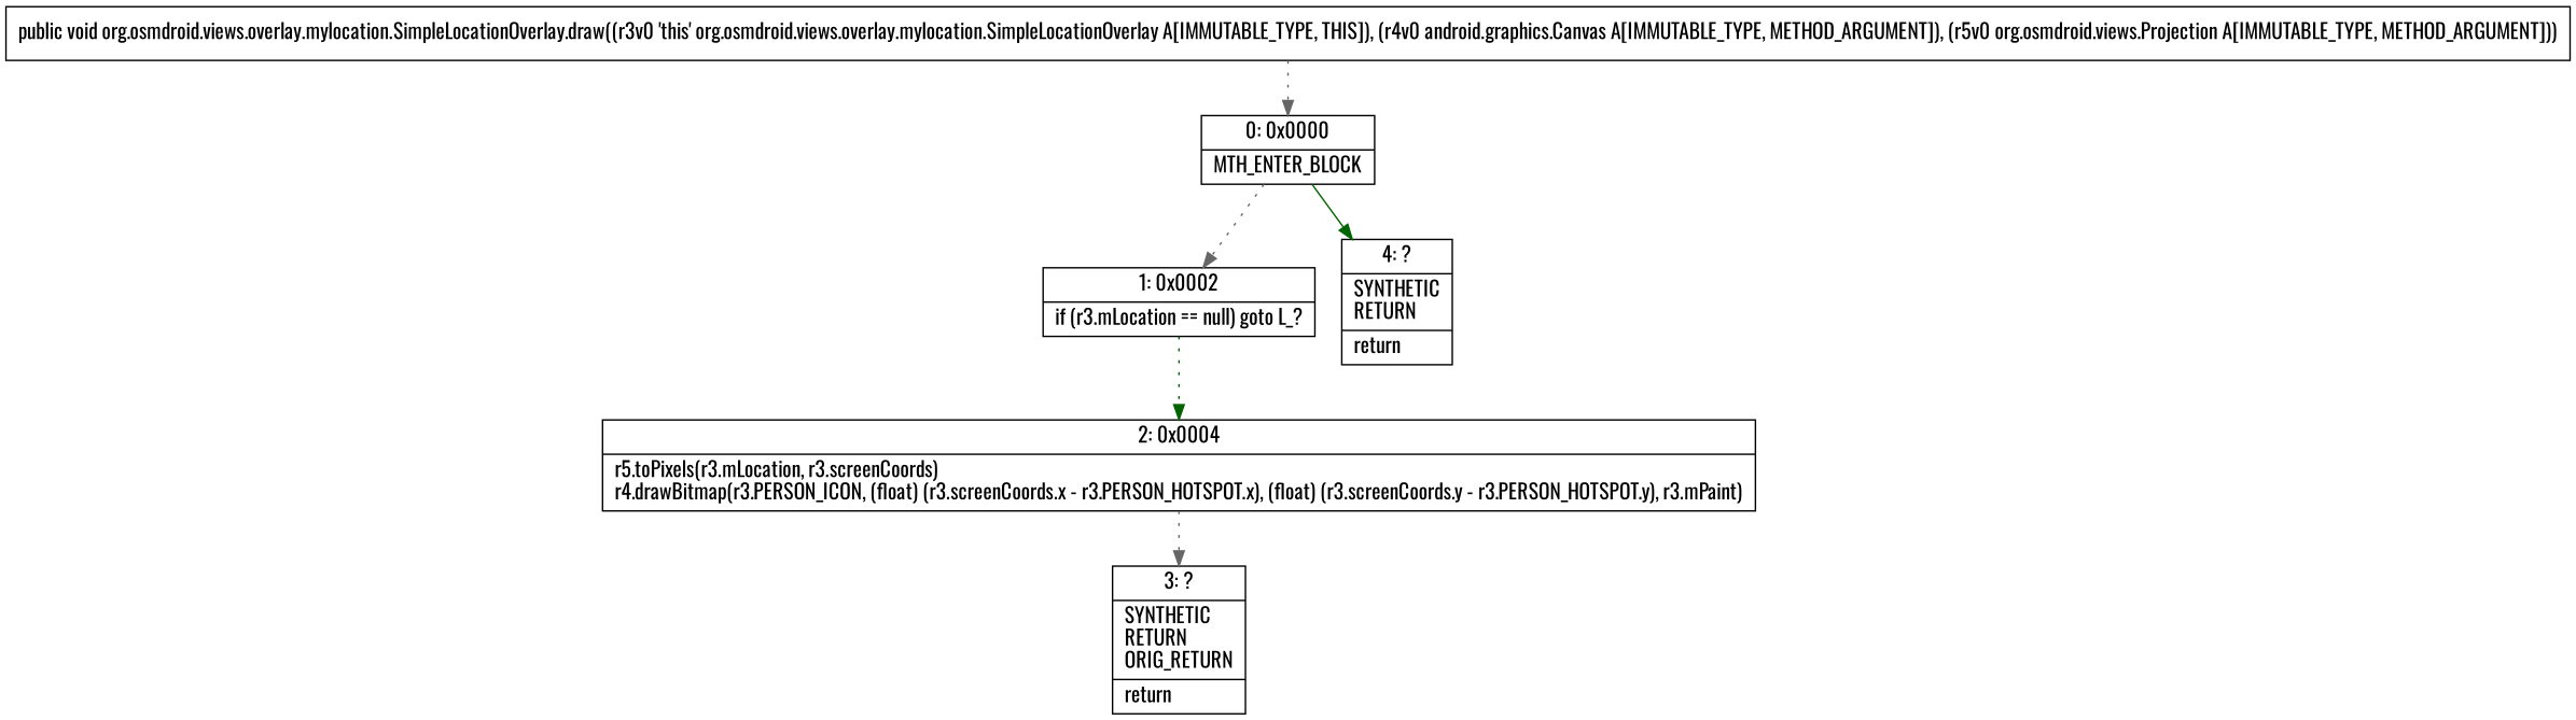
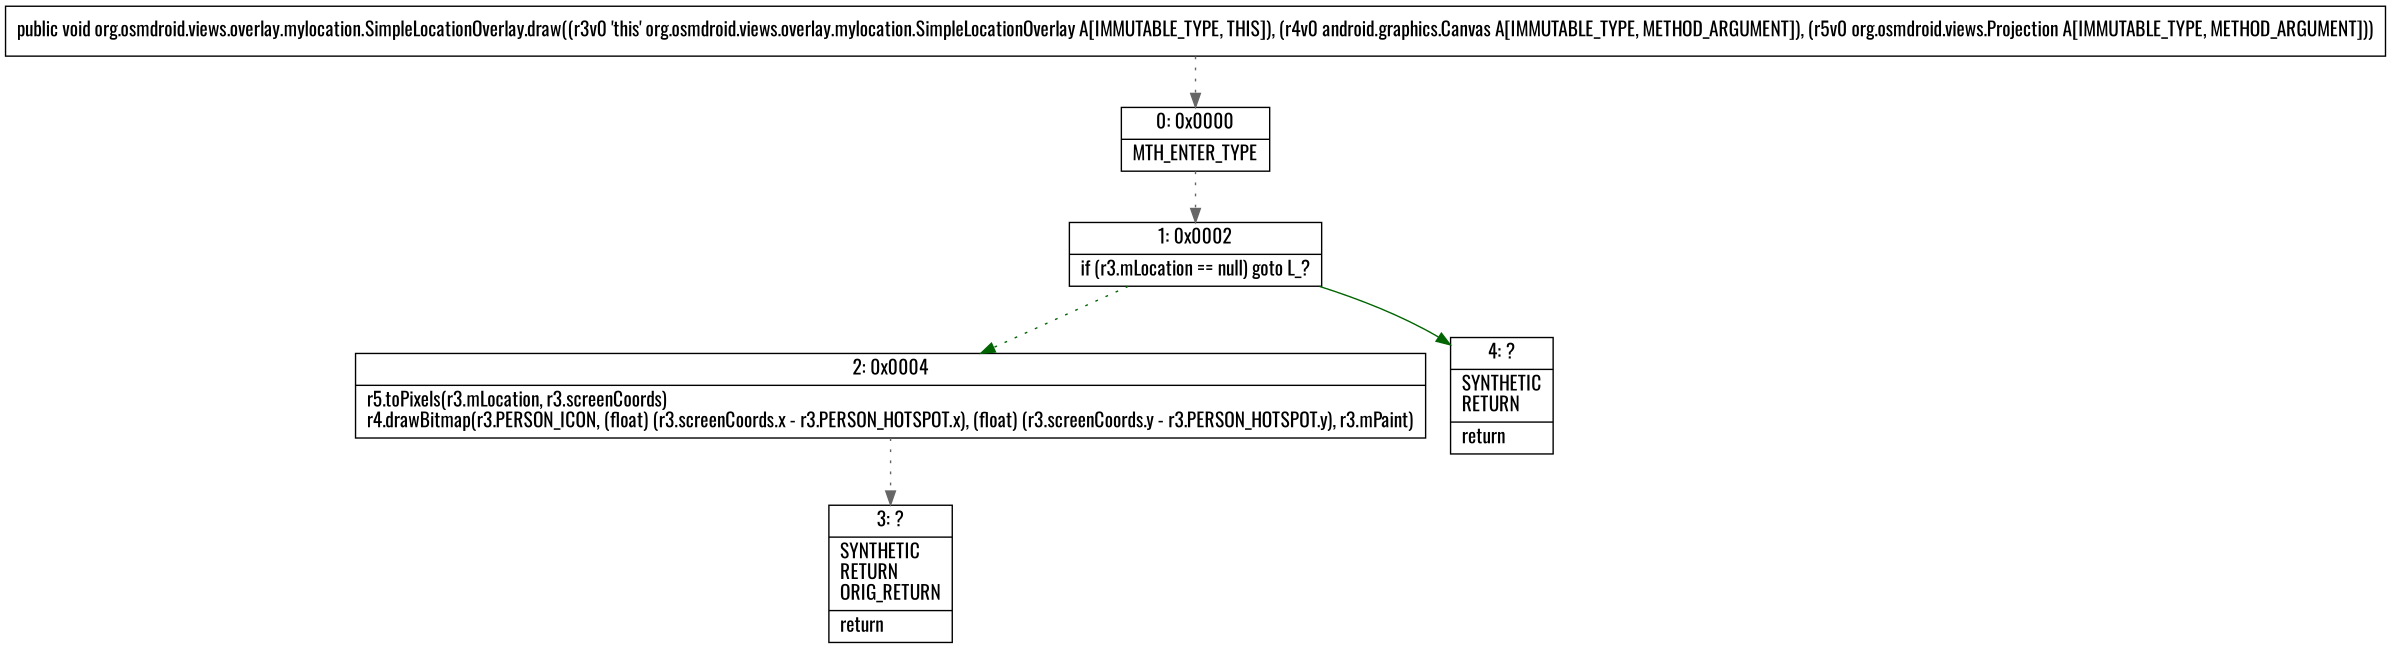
  digraph {
    fontname=Oswald
    node [fontname=Oswald shape=record]
    edge [color=gray40 fontname=Oswald style=dotted]
-   n1 [label="{0\:\ 0x0000|MTH_ENTER_BLOCK\l}"]
+   n1 [label="{0\:\ 0x0000|MTH_ENTER_TYPE\l}"]
    n2 [label="{1\:\ 0x0002|if (r3.mLocation == null) goto L_?\l}"]
    n3 [label="{2\:\ 0x0004|r5.toPixels(r3.mLocation, r3.screenCoords)\lr4.drawBitmap(r3.PERSON_ICON, (float) (r3.screenCoords.x \- r3.PERSON_HOTSPOT.x), (float) (r3.screenCoords.y \- r3.PERSON_HOTSPOT.y), r3.mPaint)\l}"]
    n4 [label="{4\:\ ?|SYNTHETIC\lRETURN\l|return\l}"]
    n5 [label="{3\:\ ?|SYNTHETIC\lRETURN\lORIG_RETURN\l|return\l}"]
    n6 [label="{public void org.osmdroid.views.overlay.mylocation.SimpleLocationOverlay.draw((r3v0 'this' org.osmdroid.views.overlay.mylocation.SimpleLocationOverlay A[IMMUTABLE_TYPE, THIS]), (r4v0 android.graphics.Canvas A[IMMUTABLE_TYPE, METHOD_ARGUMENT]), (r5v0 org.osmdroid.views.Projection A[IMMUTABLE_TYPE, METHOD_ARGUMENT])) }"]
    n1 -> n2
    n2 -> n3 [color=darkgreen]
-   n1 -> n4 [color=darkgreen style=solid]
+   n2 -> n4 [color=darkgreen style=solid]
    n3 -> n5
    n6 -> n1
  }
